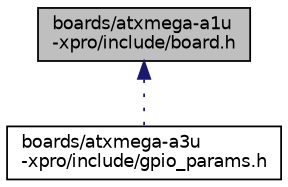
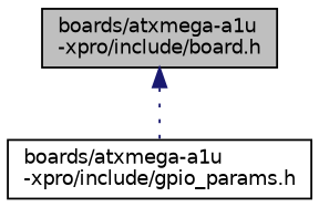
  digraph {
    node [color=black fontname=Helvetica fontsize=10 shape=record style=filled]
    n1 [fillcolor=grey75 fontcolor=black height=0.2 label="boards/atxmega-a1u\l-xpro/include/board.h" width=0.4]
-   n2 [fillcolor=white height=0.2 label="boards/atxmega-a3u\l-xpro/include/gpio_params.h" width=0.4]
+   n2 [fillcolor=white height=0.2 label="boards/atxmega-a1u\l-xpro/include/gpio_params.h" width=0.4]
    n1 -> n2 [color=midnightblue dir=back fontname=Helvetica fontsize=10 labelfontname=Helvetica labelfontsize=10 style=dotted]
  }
